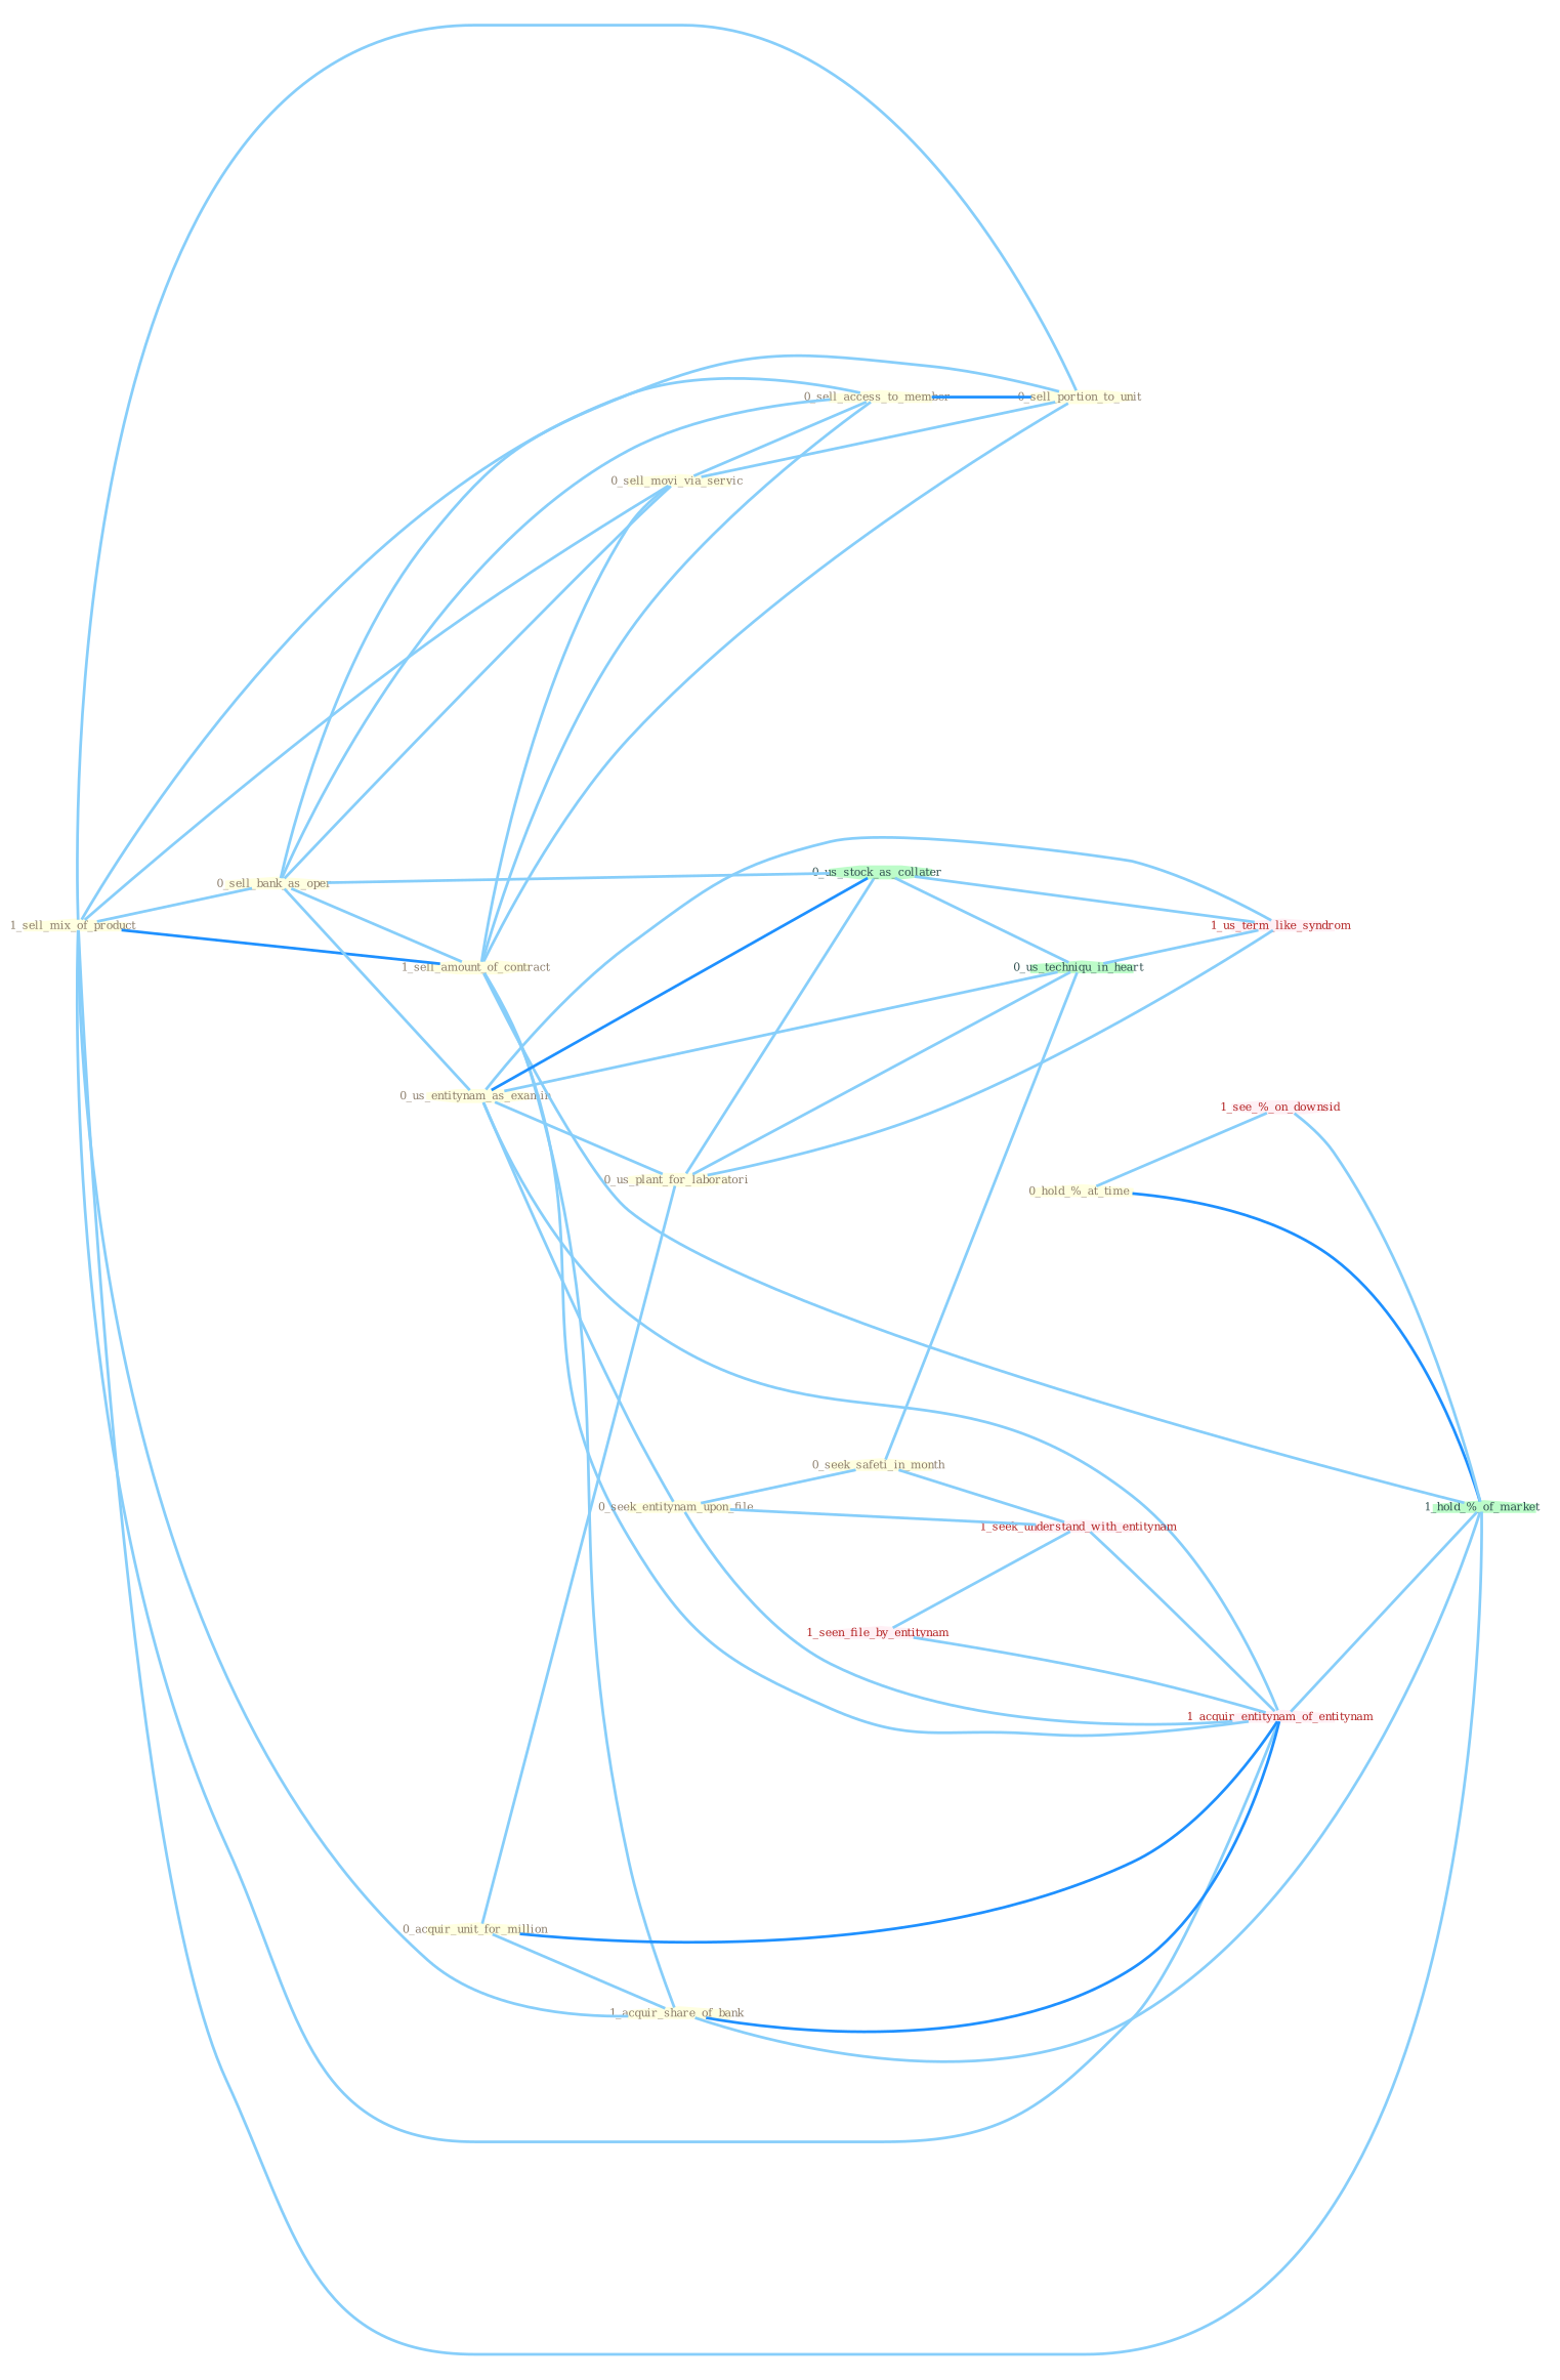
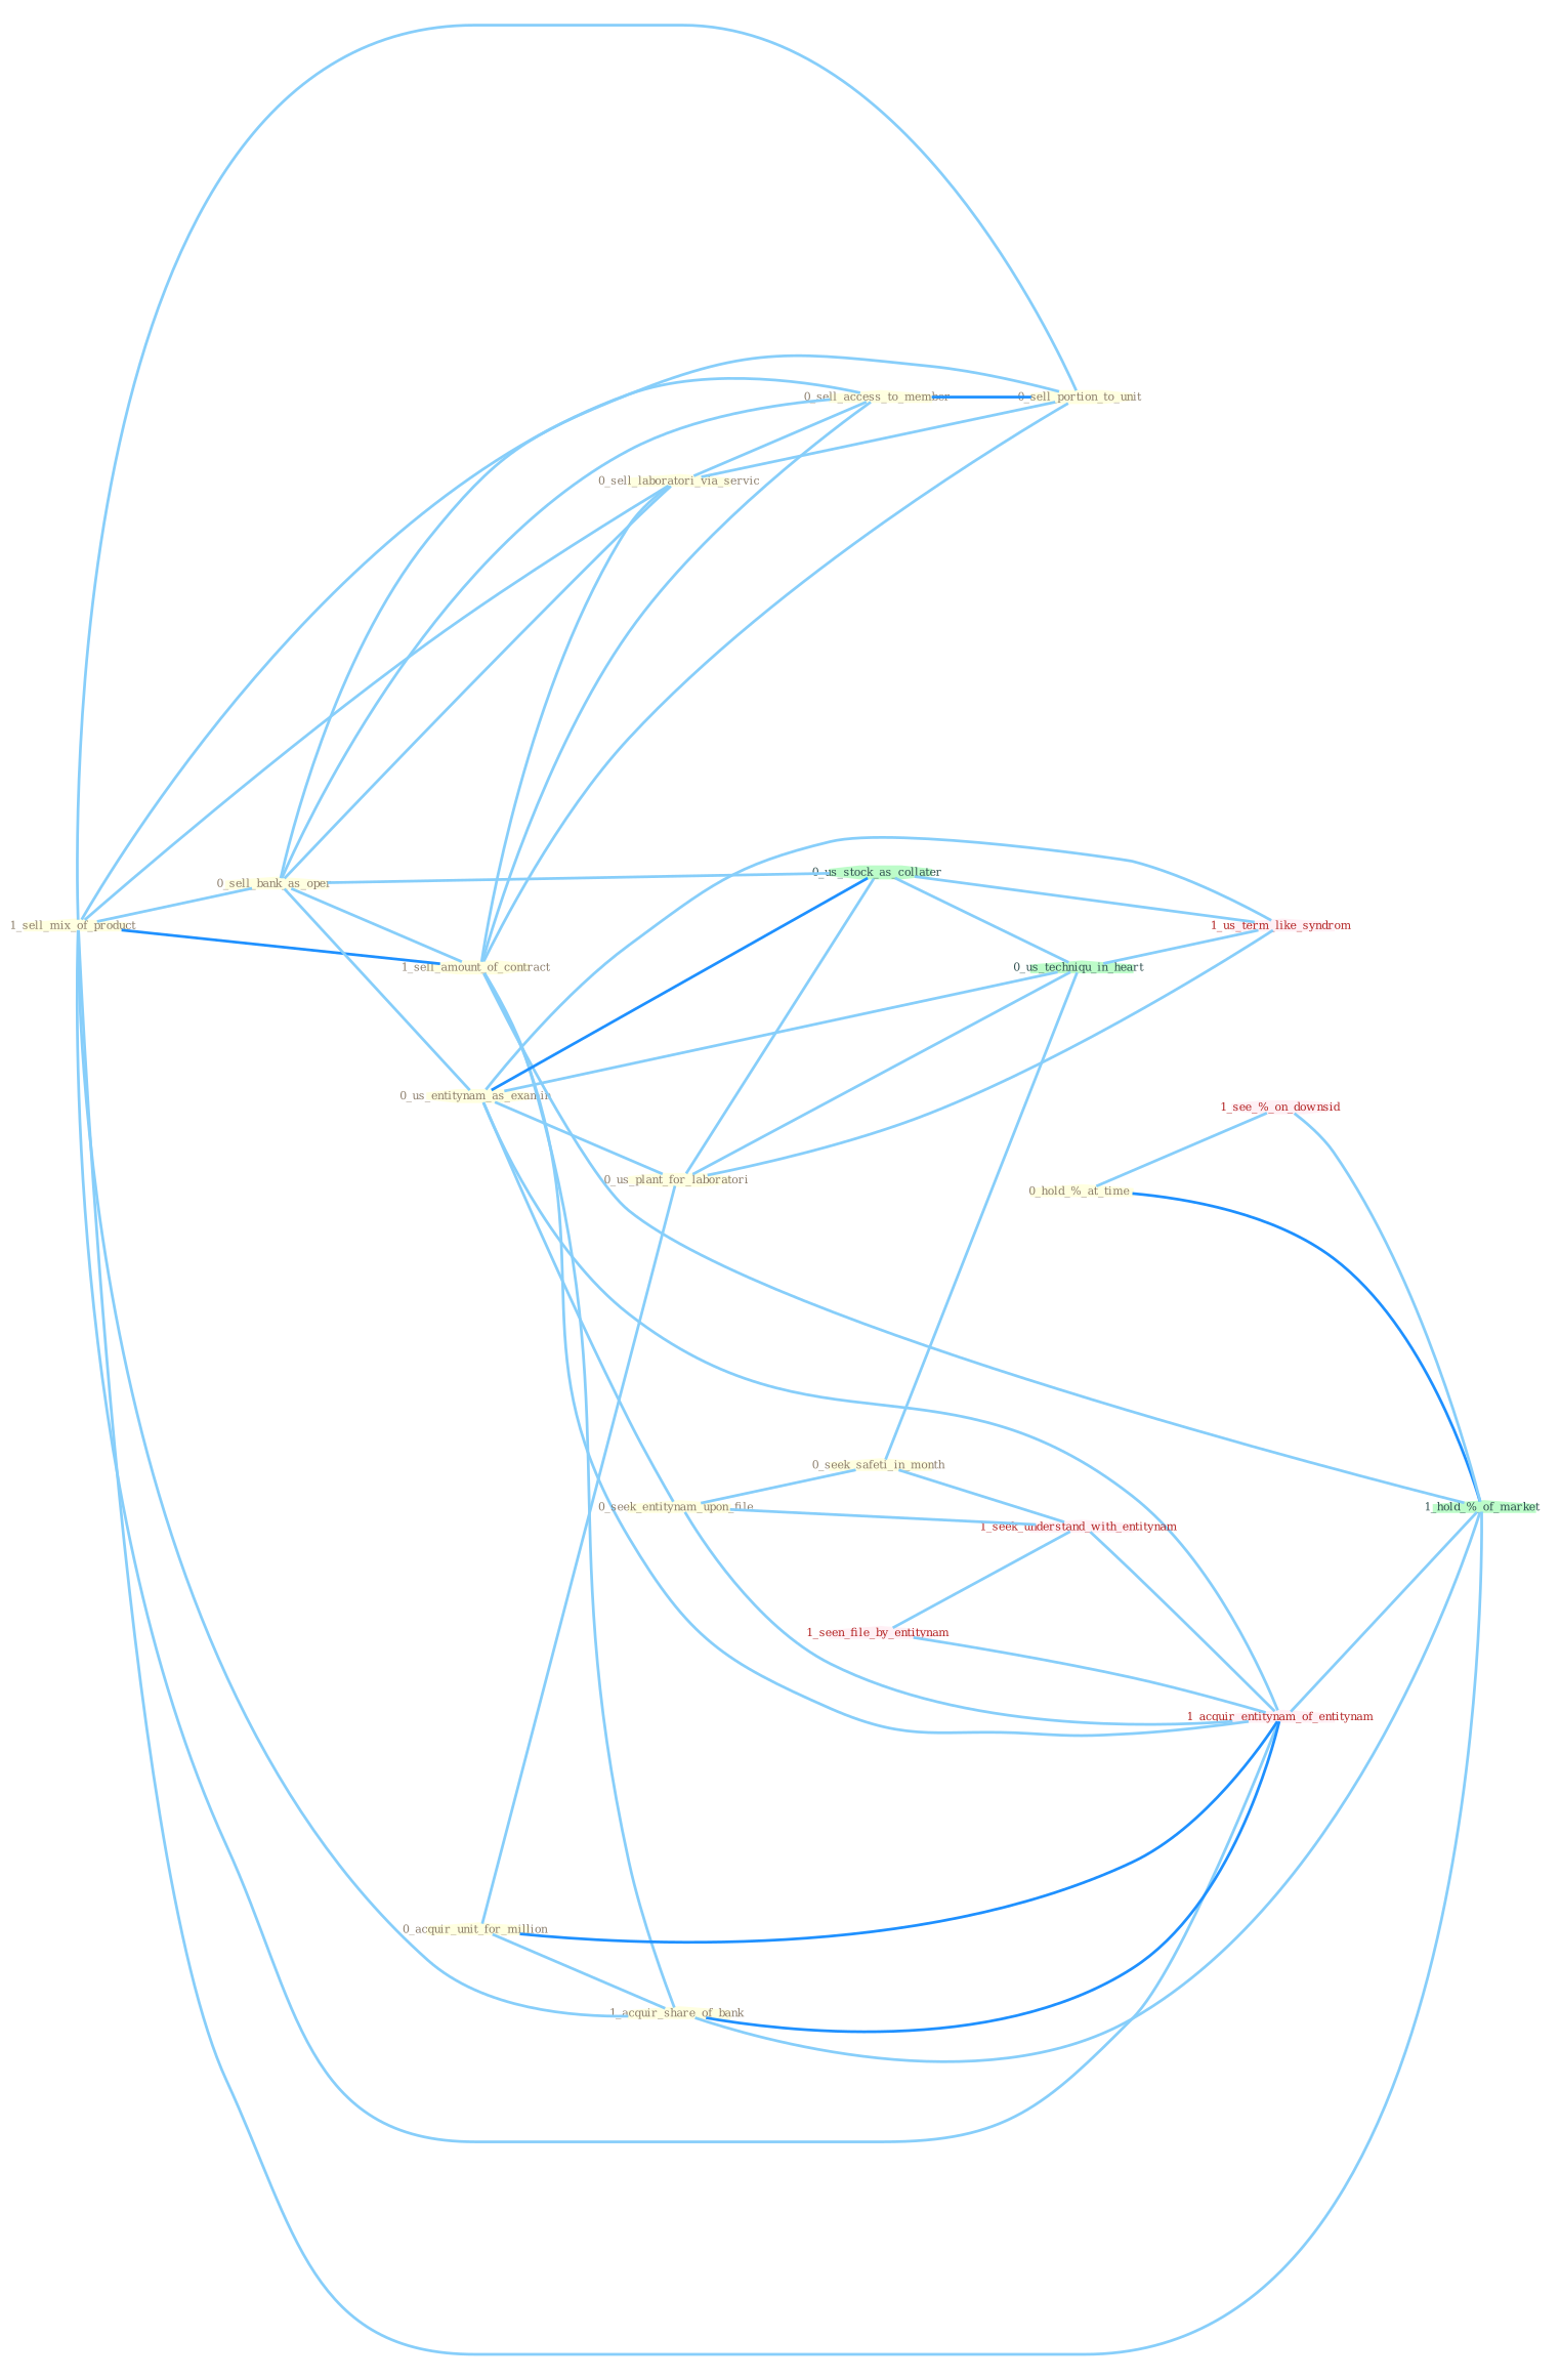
  graph {
    rankdir=LR
    node [color="#ffffe0" fixedsize=true fontcolor="#8b7d6b" fontsize=4 shape=house style=filled]
    edge [color="#87cefa" w=1]
    "1_sell_mix_of_product " [height=.06 width=.5]
    "0_sell_bank_as_oper " [height=.06 width=.5]
    "1_sell_amount_of_contract " [height=.06 shape=octagon width=.5]
    "0_us_entitynam_as_examin " [height=.06 shape=octagon width=.5]
    "0_acquir_unit_for_million " [height=.06 width=.5]
-   "0_sell_movi_via_servic " [height=.06 width=.5]
+   "0_sell_movi_via_servic " [height=.06 width=.5 label="0_sell_laboratori_via_servic"]
    "0_sell_access_to_member " [height=.06 width=.5]
    "0_us_plant_for_laboratori " [height=.06 shape=octagon width=.5]
    "0_hold_%_at_time " [height=.06 width=.5]
    "0_seek_entitynam_upon_file " [height=.06 width=.5]
    "0_seek_safeti_in_month " [height=.06 width=.5]
    "1_acquir_share_of_bank " [height=.06 width=.5]
    "0_sell_portion_to_unit " [height=.06 shape=octagon width=.5]
    "1_seen_file_by_entitynam " [color="#fff0f5" fontcolor="#b22222" height=.06 width=.5]
    "1_seek_understand_with_entitynam " [color="#fff0f5" fontcolor="#b22222" height=.06 width=.5]
    "1_acquir_entitynam_of_entitynam " [color="#fff0f5" fontcolor="#b22222" height=.06 width=.5]
    "1_see_%_on_downsid " [color="#fff0f5" fontcolor="#b22222" height=.06 shape=octagon width=.5]
    "1_us_term_like_syndrom " [color="#fff0f5" fontcolor="#b22222" height=.06 width=.5]
    "1_hold_%_of_market " [color="#BDFCC9" fontcolor="#2f4f4f" height=.06 width=.5]
    "0_us_stock_as_collater " [color="#BDFCC9" fontcolor="#2f4f4f" height=.06 shape=octagon width=.5]
    "0_us_techniqu_in_heart " [color="#BDFCC9" fontcolor="#2f4f4f" height=.06 width=.5]
    subgraph sub_1 {
      "1_sell_mix_of_product "
      "0_sell_bank_as_oper "
      "1_sell_amount_of_contract "
      "0_us_entitynam_as_examin "
      "0_acquir_unit_for_million "
      "0_sell_movi_via_servic "
      "0_sell_access_to_member "
      "0_us_plant_for_laboratori "
      "0_hold_%_at_time "
      "0_seek_entitynam_upon_file "
      "0_seek_safeti_in_month "
      "1_acquir_share_of_bank "
      "0_sell_portion_to_unit "
    }
    subgraph sub_2 {
      "1_seen_file_by_entitynam "
      "1_seek_understand_with_entitynam "
      "1_acquir_entitynam_of_entitynam "
      "1_see_%_on_downsid "
      "1_us_term_like_syndrom "
    }
    "1_sell_mix_of_product " -- "0_sell_bank_as_oper "
    "1_sell_mix_of_product " -- "1_sell_amount_of_contract " [color="#1e90ff" w=2]
    "1_sell_mix_of_product " -- "0_sell_movi_via_servic "
    "1_sell_mix_of_product " -- "0_sell_access_to_member "
    "1_sell_mix_of_product " -- "1_acquir_share_of_bank "
    "1_sell_mix_of_product " -- "0_sell_portion_to_unit "
    "1_sell_mix_of_product " -- "1_acquir_entitynam_of_entitynam "
    "1_sell_mix_of_product " -- "1_hold_%_of_market "
    "0_sell_bank_as_oper " -- "1_sell_amount_of_contract "
    "0_sell_bank_as_oper " -- "0_us_entitynam_as_examin "
    "0_sell_bank_as_oper " -- "0_sell_movi_via_servic "
    "0_sell_bank_as_oper " -- "0_sell_access_to_member "
    "0_sell_bank_as_oper " -- "0_sell_portion_to_unit "
    "0_sell_bank_as_oper " -- "0_us_stock_as_collater "
    "1_sell_amount_of_contract " -- "0_sell_movi_via_servic "
    "1_sell_amount_of_contract " -- "0_sell_access_to_member "
    "1_sell_amount_of_contract " -- "1_acquir_share_of_bank "
    "1_sell_amount_of_contract " -- "0_sell_portion_to_unit "
    "1_sell_amount_of_contract " -- "1_acquir_entitynam_of_entitynam "
    "1_sell_amount_of_contract " -- "1_hold_%_of_market "
    "0_us_entitynam_as_examin " -- "0_us_plant_for_laboratori "
    "0_us_entitynam_as_examin " -- "0_seek_entitynam_upon_file "
    "0_us_entitynam_as_examin " -- "1_acquir_entitynam_of_entitynam "
    "0_us_entitynam_as_examin " -- "1_us_term_like_syndrom "
    "0_us_entitynam_as_examin " -- "0_us_stock_as_collater " [color="#1e90ff" w=2]
    "0_us_entitynam_as_examin " -- "0_us_techniqu_in_heart "
    "0_acquir_unit_for_million " -- "0_us_plant_for_laboratori "
    "0_acquir_unit_for_million " -- "1_acquir_share_of_bank "
    "0_acquir_unit_for_million " -- "1_acquir_entitynam_of_entitynam " [color="#1e90ff"]
    "0_sell_movi_via_servic " -- "0_sell_access_to_member "
    "0_sell_movi_via_servic " -- "0_sell_portion_to_unit "
    "0_sell_access_to_member " -- "0_sell_portion_to_unit " [color="#1e90ff" w=2]
    "0_us_plant_for_laboratori " -- "1_us_term_like_syndrom "
    "0_us_plant_for_laboratori " -- "0_us_stock_as_collater "
    "0_us_plant_for_laboratori " -- "0_us_techniqu_in_heart "
    "0_hold_%_at_time " -- "1_see_%_on_downsid "
    "0_hold_%_at_time " -- "1_hold_%_of_market " [color="#1e90ff" w=2]
    "0_seek_entitynam_upon_file " -- "0_seek_safeti_in_month "
    "0_seek_entitynam_upon_file " -- "1_seek_understand_with_entitynam "
    "0_seek_entitynam_upon_file " -- "1_acquir_entitynam_of_entitynam "
    "0_seek_safeti_in_month " -- "1_seek_understand_with_entitynam "
    "0_seek_safeti_in_month " -- "0_us_techniqu_in_heart "
    "1_acquir_share_of_bank " -- "1_acquir_entitynam_of_entitynam " [color="#1e90ff" w=2]
    "1_acquir_share_of_bank " -- "1_hold_%_of_market "
    "1_seen_file_by_entitynam " -- "1_seek_understand_with_entitynam "
    "1_seen_file_by_entitynam " -- "1_acquir_entitynam_of_entitynam "
    "1_seek_understand_with_entitynam " -- "1_acquir_entitynam_of_entitynam "
    "1_acquir_entitynam_of_entitynam " -- "1_hold_%_of_market "
    "1_see_%_on_downsid " -- "1_hold_%_of_market "
    "0_us_stock_as_collater " -- "1_us_term_like_syndrom "
    "0_us_stock_as_collater " -- "0_us_techniqu_in_heart "
    "0_us_techniqu_in_heart " -- "1_us_term_like_syndrom "
  }
